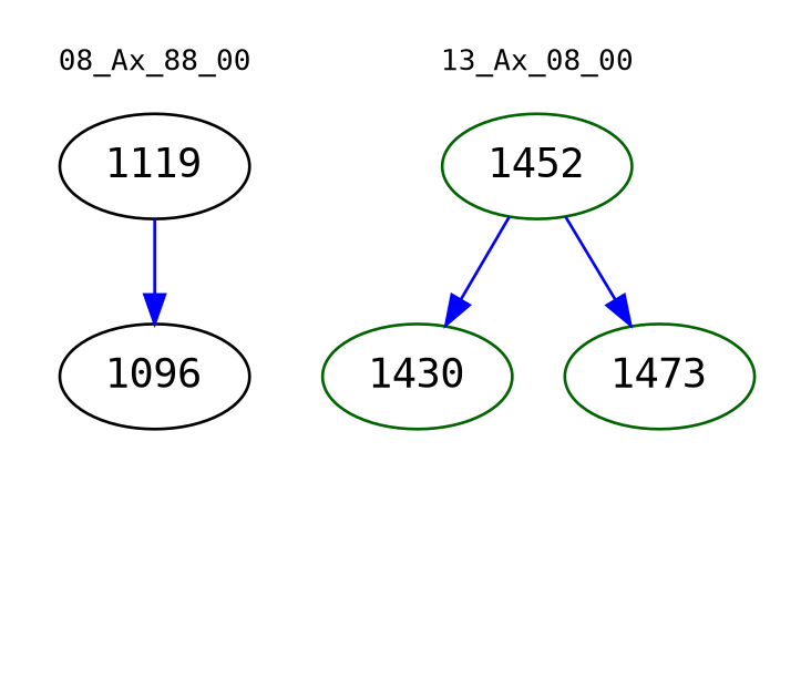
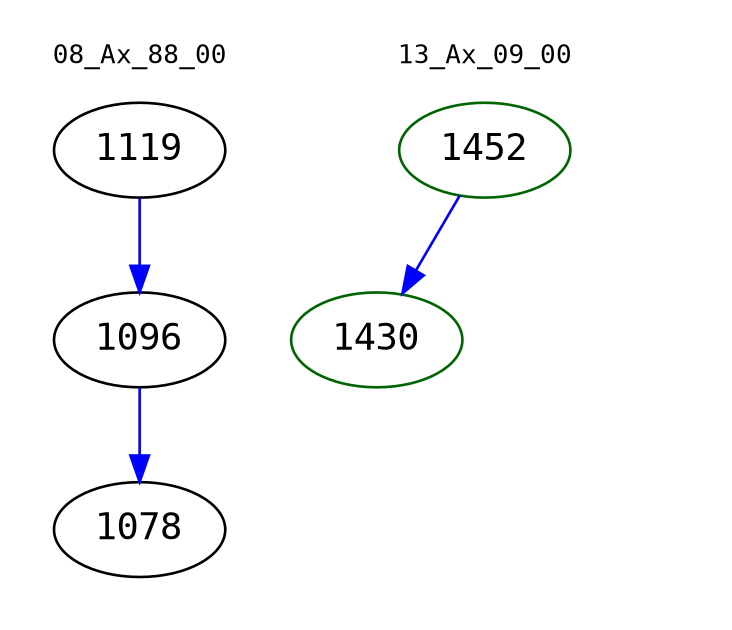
  digraph {
    fontname="DejaVu Sans Mono"
    node [color=black fontname="DejaVu Sans Mono"]
    edge [color=blue fontname="DejaVu Sans Mono"]
    n1 [label=1096]
+   n2 [label=1078]
    n3 [label=1119]
    n4 [color=darkgreen label=1452]
    n5 [color=darkgreen label=1430]
-   n6 [color=darkgreen label=1473]
    subgraph cluster_1 {
      color=white
      fontsize=10
      label="08_Ax_88_00"
      n1
+     n2
      n3
    }
    subgraph cluster_2 {
      color=white
      fontsize=10
-     label="13_Ax_08_00"
+     label="13_Ax_09_00"
      n4
      n5
-     n6
    }
+   n1 -> n2
    n3 -> n1
    n4 -> n5
-   n4 -> n6
  }
